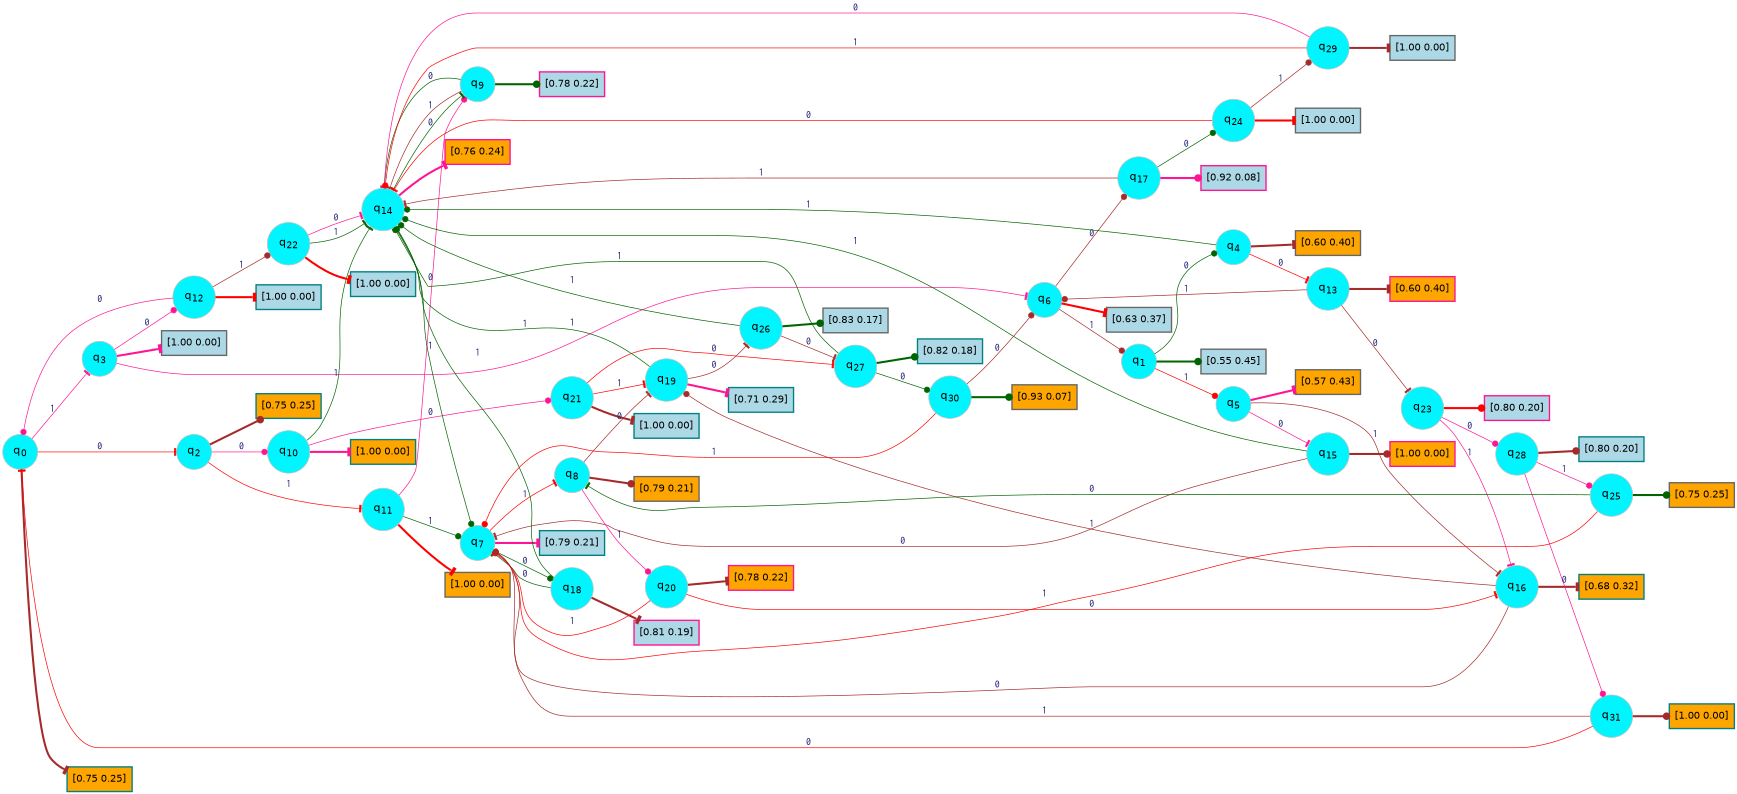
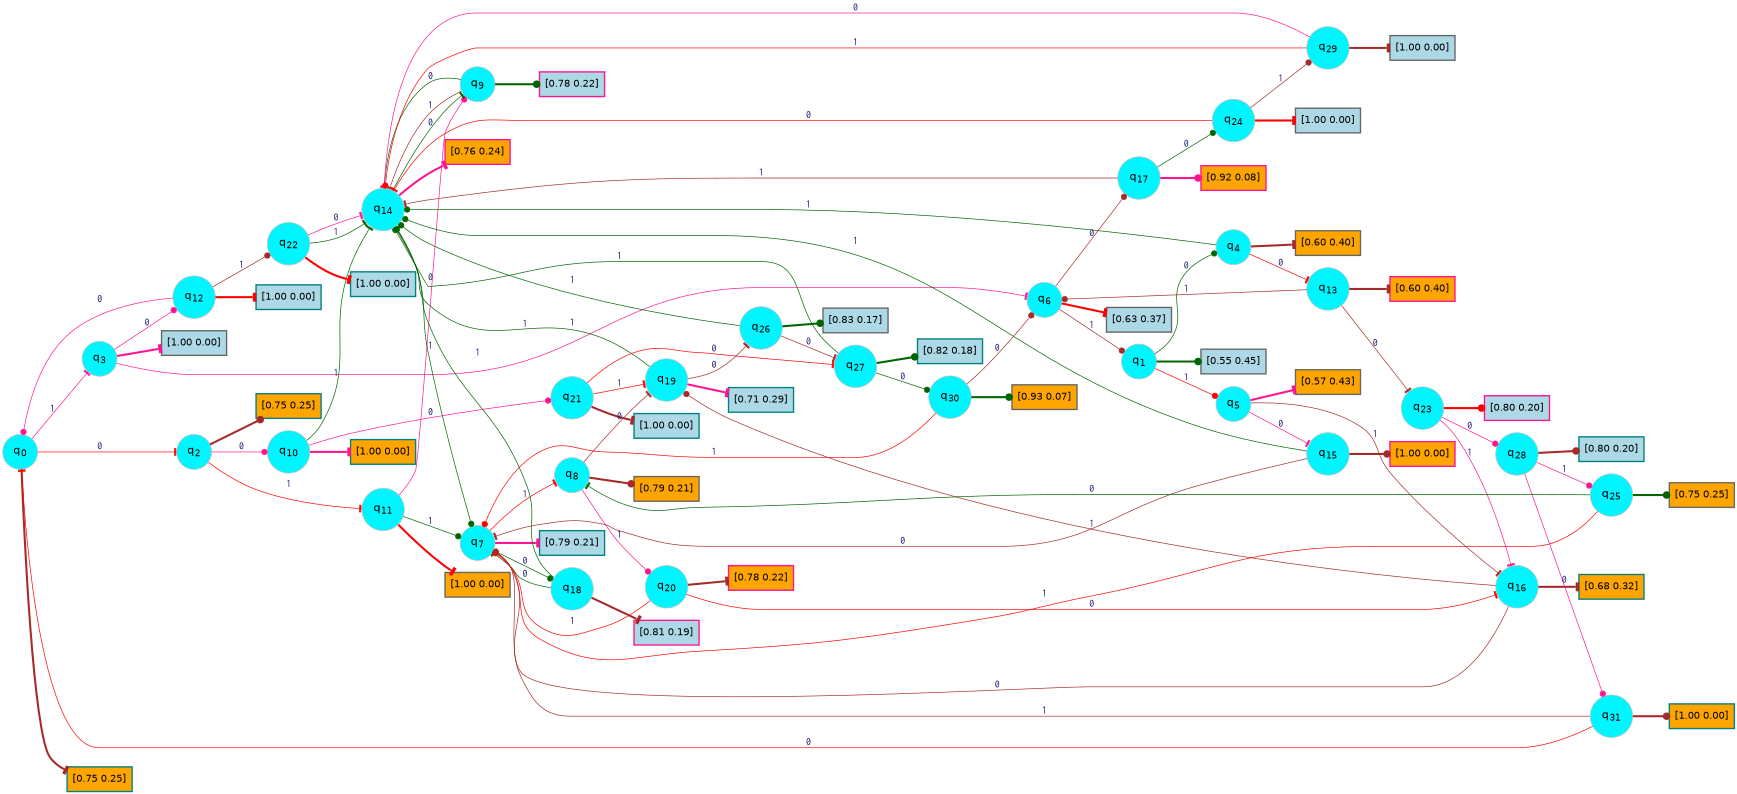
  digraph {
    rankdir=LR
    node [color=gray fillcolor=turquoise1 fontcolor=black fontname=Helvetica fontsize=16 fontweight=bold shape=circle style=filled]
    edge [arrowhead=tee arrowsize=1 color=brown fontcolor=midnightblue fontname=courier fontweight=bold penwidth=1 style=solid weight=20]
    n1 [label=<q<SUB>0</SUB>>]
    n2 [label=<q<SUB>2</SUB>>]
    n3 [label=<q<SUB>3</SUB>>]
    n4 [color=teal fillcolor=orange fontsize=14 label="[0.75 0.25]" penwidth=2 shape=box]
    n5 [label=<q<SUB>10</SUB>>]
    n6 [label=<q<SUB>11</SUB>>]
    n7 [color=teal fillcolor=orange fontsize=14 label="[0.75 0.25]" penwidth=2 shape=box]
    n8 [label=<q<SUB>6</SUB>>]
    n9 [label=<q<SUB>12</SUB>>]
    n10 [color=gray40 fillcolor=lightblue fontsize=14 label="[1.00 0.00]" penwidth=2 shape=box]
    n11 [label=<q<SUB>1</SUB>>]
    n12 [label=<q<SUB>4</SUB>>]
    n13 [label=<q<SUB>5</SUB>>]
    n14 [color=gray40 fillcolor=lightblue fontsize=14 label="[0.55 0.45]" penwidth=2 shape=box]
    n15 [label=<q<SUB>13</SUB>>]
    n16 [label=<q<SUB>14</SUB>>]
    n17 [color=gray40 fillcolor=orange fontsize=14 label="[0.60 0.40]" penwidth=2 shape=box]
    n18 [label=<q<SUB>15</SUB>>]
    n19 [label=<q<SUB>16</SUB>>]
    n20 [color=gray40 fillcolor=orange fontsize=14 label="[0.57 0.43]" penwidth=2 shape=box]
    n21 [label=<q<SUB>21</SUB>>]
    n22 [color=teal fillcolor=orange fontsize=14 label="[1.00 0.00]" penwidth=2 shape=box]
    n23 [label=<q<SUB>7</SUB>>]
    n24 [label=<q<SUB>9</SUB>>]
    n25 [color=gray40 fillcolor=orange fontsize=14 label="[1.00 0.00]" penwidth=2 shape=box]
    n26 [label=<q<SUB>17</SUB>>]
    n27 [color=gray40 fillcolor=lightblue fontsize=14 label="[0.63 0.37]" penwidth=2 shape=box]
    n28 [label=<q<SUB>22</SUB>>]
    n29 [color=teal fillcolor=lightblue fontsize=14 label="[1.00 0.00]" penwidth=2 shape=box]
    n30 [label=<q<SUB>23</SUB>>]
    n31 [color=deeppink fillcolor=orange fontsize=14 label="[0.60 0.40]" penwidth=2 shape=box]
    n32 [color=deeppink fillcolor=orange fontsize=14 label="[0.76 0.24]" penwidth=2 shape=box]
    n33 [color=deeppink fillcolor=orange fontsize=14 label="[1.00 0.00]" penwidth=2 shape=box]
    n34 [label=<q<SUB>19</SUB>>]
    n35 [color=teal fillcolor=orange fontsize=14 label="[0.68 0.32]" penwidth=2 shape=box]
    n36 [label=<q<SUB>24</SUB>>]
-   n37 [color=deeppink fillcolor=lightblue fontsize=14 label="[0.92 0.08]" penwidth=2 shape=box]
+   n37 [color=deeppink fillcolor=orange fontsize=14 label="[0.92 0.08]" penwidth=2 shape=box]
    n38 [label=<q<SUB>8</SUB>>]
    n39 [label=<q<SUB>18</SUB>>]
    n40 [color=teal fillcolor=lightblue fontsize=14 label="[0.79 0.21]" penwidth=2 shape=box]
    n41 [label=<q<SUB>20</SUB>>]
    n42 [color=gray40 fillcolor=orange fontsize=14 label="[0.79 0.21]" penwidth=2 shape=box]
    n43 [color=deeppink fillcolor=lightblue fontsize=14 label="[0.81 0.19]" penwidth=2 shape=box]
    n44 [label=<q<SUB>26</SUB>>]
    n45 [color=teal fillcolor=lightblue fontsize=14 label="[0.71 0.29]" penwidth=2 shape=box]
    n46 [color=deeppink fillcolor=orange fontsize=14 label="[0.78 0.22]" penwidth=2 shape=box]
    n47 [color=deeppink fillcolor=lightblue fontsize=14 label="[0.78 0.22]" penwidth=2 shape=box]
    n48 [label=<q<SUB>27</SUB>>]
    n49 [color=teal fillcolor=lightblue fontsize=14 label="[1.00 0.00]" penwidth=2 shape=box]
    n50 [color=teal fillcolor=lightblue fontsize=14 label="[1.00 0.00]" penwidth=2 shape=box]
    n51 [label=<q<SUB>28</SUB>>]
    n52 [color=deeppink fillcolor=lightblue fontsize=14 label="[0.80 0.20]" penwidth=2 shape=box]
    n53 [label=<q<SUB>29</SUB>>]
    n54 [color=gray40 fillcolor=lightblue fontsize=14 label="[1.00 0.00]" penwidth=2 shape=box]
    n55 [color=gray40 fillcolor=lightblue fontsize=14 label="[0.83 0.17]" penwidth=2 shape=box]
    n56 [label=<q<SUB>30</SUB>>]
    n57 [color=teal fillcolor=lightblue fontsize=14 label="[0.82 0.18]" penwidth=2 shape=box]
    n58 [label=<q<SUB>25</SUB>>]
    n59 [label=<q<SUB>31</SUB>>]
    n60 [color=teal fillcolor=lightblue fontsize=14 label="[0.80 0.20]" penwidth=2 shape=box]
    n61 [color=gray40 fillcolor=lightblue fontsize=14 label="[1.00 0.00]" penwidth=2 shape=box]
    n62 [color=gray40 fillcolor=orange fontsize=14 label="[0.75 0.25]" penwidth=2 shape=box]
    n63 [color=gray40 fillcolor=orange fontsize=14 label="[0.93 0.07]" penwidth=2 shape=box]
    n64 [color=teal fillcolor=orange fontsize=14 label="[1.00 0.00]" penwidth=2 shape=box]
    n1 -> n2 [color=red label=0]
    n1 -> n3 [color=deeppink label=1]
    n1 -> n4 [penwidth=3]
    n2 -> n5 [arrowhead=dot color=deeppink label=0]
    n2 -> n6 [color=red label=1]
    n2 -> n7 [arrowhead=dot penwidth=3]
    n3 -> n8 [color=deeppink label=1]
    n3 -> n9 [arrowhead=dot color=deeppink label=0]
    n3 -> n10 [color=deeppink penwidth=3]
    n5 -> n16 [color=darkgreen label=1]
    n5 -> n21 [arrowhead=dot color=deeppink label=0]
    n5 -> n22 [color=deeppink penwidth=3]
    n6 -> n23 [arrowhead=dot color=darkgreen label=1]
    n6 -> n24 [arrowhead=dot color=deeppink label=0]
    n6 -> n25 [color=red penwidth=3]
    n8 -> n11 [arrowhead=dot label=1]
    n8 -> n26 [arrowhead=dot label=0]
    n8 -> n27 [color=red penwidth=3]
    n9 -> n1 [arrowhead=dot color=deeppink label=0]
    n9 -> n28 [arrowhead=dot label=1]
    n9 -> n29 [color=red penwidth=3]
    n11 -> n12 [arrowhead=dot color=darkgreen label=0]
    n11 -> n13 [arrowhead=dot color=red label=1]
    n11 -> n14 [arrowhead=dot color=darkgreen penwidth=3]
    n12 -> n15 [color=red label=0]
    n12 -> n16 [arrowhead=dot color=darkgreen label=1]
    n12 -> n17 [penwidth=3]
    n13 -> n18 [color=deeppink label=0]
    n13 -> n19 [label=1]
    n13 -> n20 [color=deeppink penwidth=3]
    n15 -> n8 [arrowhead=dot label=1]
    n15 -> n30 [label=0]
    n15 -> n31 [penwidth=3]
    n16 -> n23 [arrowhead=dot color=darkgreen label=1]
    n16 -> n24 [color=darkgreen label=0]
    n16 -> n32 [color=deeppink penwidth=3]
    n18 -> n16 [arrowhead=dot color=darkgreen label=1]
    n18 -> n23 [label=0]
    n18 -> n33 [arrowhead=dot penwidth=3]
    n19 -> n23 [arrowhead=dot label=0]
    n19 -> n34 [arrowhead=dot label=1]
    n19 -> n35 [penwidth=3]
    n21 -> n34 [color=red label=1]
    n21 -> n48 [color=red label=0]
    n21 -> n49 [penwidth=3]
    n23 -> n38 [color=red label=1]
    n23 -> n39 [arrowhead=dot color=darkgreen label=0]
    n23 -> n40 [color=deeppink penwidth=3]
    n24 -> n16 [color=darkgreen label=0]
    n24 -> n16 [label=1]
    n24 -> n47 [arrowhead=dot color=darkgreen penwidth=3]
    n26 -> n16 [label=1]
    n26 -> n36 [arrowhead=dot color=darkgreen label=0]
    n26 -> n37 [arrowhead=dot color=deeppink penwidth=3]
    n28 -> n16 [color=deeppink label=0]
    n28 -> n16 [color=darkgreen label=1]
    n28 -> n50 [color=red penwidth=3]
    n30 -> n19 [color=deeppink label=1]
    n30 -> n51 [arrowhead=dot color=deeppink label=0]
    n30 -> n52 [arrowhead=dot color=red penwidth=3]
    n34 -> n16 [color=darkgreen label=1]
    n34 -> n44 [label=0]
    n34 -> n45 [color=deeppink penwidth=3]
    n36 -> n16 [color=red label=0]
    n36 -> n53 [arrowhead=dot label=1]
    n36 -> n54 [color=red penwidth=3]
    n38 -> n34 [label=0]
    n38 -> n41 [arrowhead=dot color=deeppink label=1]
    n38 -> n42 [arrowhead=dot penwidth=3]
    n39 -> n16 [arrowhead=dot color=darkgreen label=1]
    n39 -> n23 [color=darkgreen label=0]
    n39 -> n43 [penwidth=3]
    n41 -> n19 [color=red label=0]
    n41 -> n23 [arrowhead=dot color=red label=1]
    n41 -> n46 [penwidth=3]
    n44 -> n16 [arrowhead=dot color=darkgreen label=1]
    n44 -> n48 [label=0]
    n44 -> n55 [arrowhead=dot color=darkgreen penwidth=3]
    n48 -> n16 [arrowhead=dot color=darkgreen label=1]
    n48 -> n56 [arrowhead=dot color=darkgreen label=0]
    n48 -> n57 [arrowhead=dot color=darkgreen penwidth=3]
    n51 -> n58 [arrowhead=dot color=deeppink label=1]
    n51 -> n59 [arrowhead=dot color=deeppink label=0]
    n51 -> n60 [arrowhead=dot penwidth=3]
    n53 -> n16 [color=deeppink label=0]
    n53 -> n16 [arrowhead=dot color=red label=1]
    n53 -> n61 [penwidth=3]
    n56 -> n8 [arrowhead=dot label=0]
    n56 -> n23 [arrowhead=dot color=red label=1]
    n56 -> n63 [arrowhead=dot color=darkgreen penwidth=3]
    n58 -> n23 [color=red label=1]
    n58 -> n38 [color=darkgreen label=0]
    n58 -> n62 [arrowhead=dot color=darkgreen penwidth=3]
    n59 -> n1 [color=red label=0]
    n59 -> n23 [arrowhead=dot label=1]
    n59 -> n64 [arrowhead=dot penwidth=3]
  }
